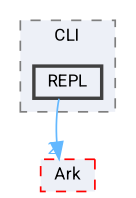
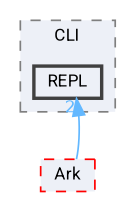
  digraph {
    compound=true
    fontname=Roboto
    node [fillcolor="#edf0f7" fontname=Roboto fontsize=10 shape=box]
    n1 [color=grey25 height=0.2 label=REPL style="filled,bold" width=0.4]
    n2 [color=red height=0.2 label=Ark style="filled,dashed" width=0.4]
    subgraph cluster_1 {
      bgcolor="#edf0f7"
      fontsize=10
      label=CLI
      pencolor=grey50
      style="filled,dashed"
      n1
    }
-   n1 -> n2 [color=steelblue1 fontcolor=steelblue1 fontname=Roboto fontsize=10 headlabel=2 labeldistance=1.5 labelfontname=Helvetica labelfontsize=10]
+   n2 -> n1 [color=steelblue1 fontcolor=steelblue1 fontname=Roboto fontsize=10 headlabel=2 labeldistance=1.5 labelfontname=Helvetica labelfontsize=10]
  }
